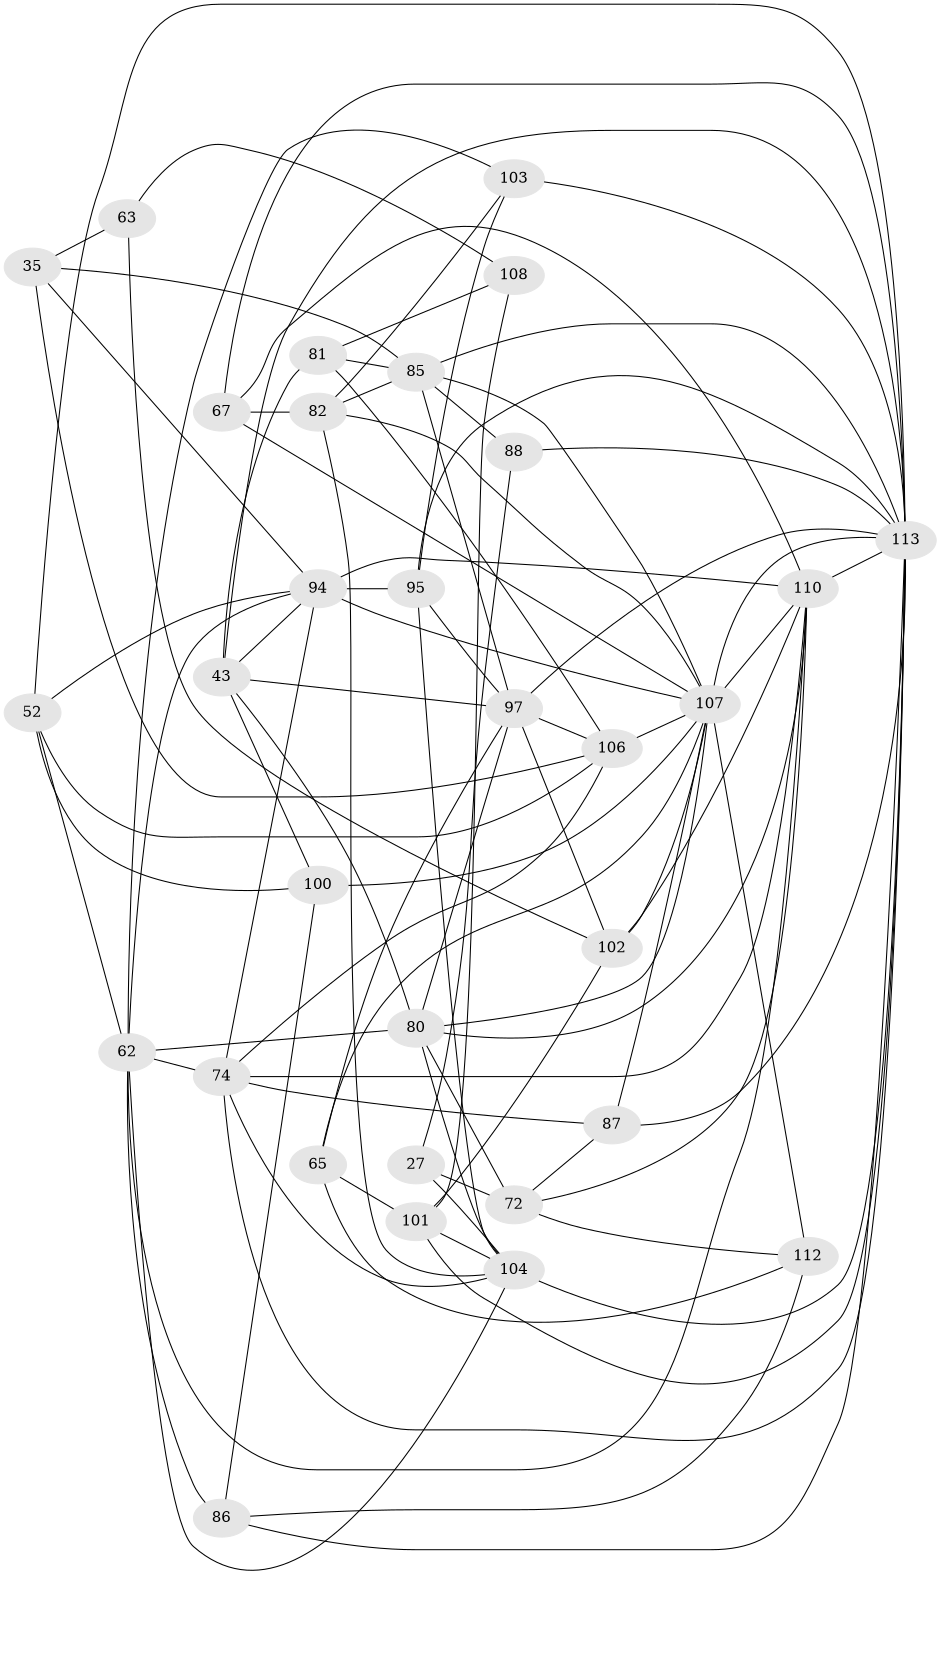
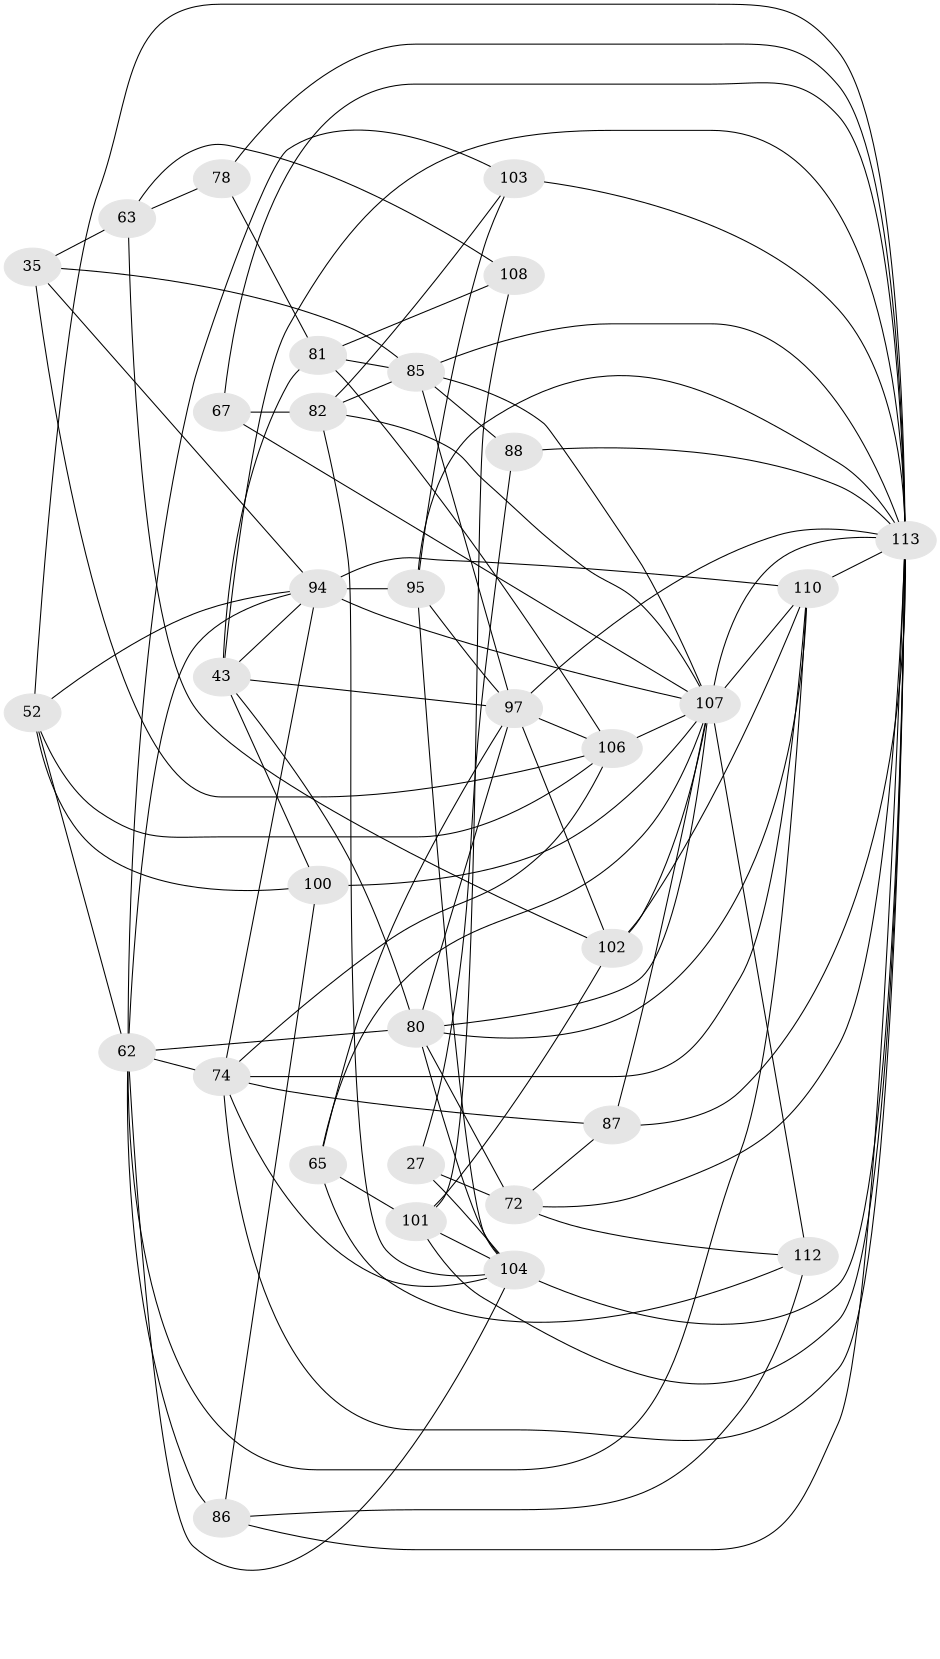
  graph {
    rankdir=LR
    node [color=gray90 style=filled]
    27 [super="+15"]
    72
    88 [super="+84"]
    104 [super="+19+25+61"]
    110 [super="+11+96+109"]
    87
    112
    113 [super="+17+50+99"]
    85 [super="+83+73"]
    97 [super="+18+77+91+53"]
    107 [super="+64+105+75"]
    35
    94 [super="+76+90+68"]
    106 [super="+42"]
    63 [super="+54"]
    95 [super="+20+66"]
    43 [super="+32"]
    80 [super="+58"]
    81 [super="+71"]
    100
+   78
    102 [super="+89"]
    108
    52 [super="+40"]
    62 [super="+56+57"]
    74 [super="+23+60+39"]
    86
    103
    65 [super="+3"]
    101 [super="+30+59"]
    67 [super="+31"]
    82 [super="+24+51"]
    27 -- 72
    27 -- 88 [weight=2]
    27 -- 104
-   72 -- 110
+   72 -- 113
    72 -- 87
    72 -- 112
    88 -- 113
    104 -- 113
    110 -- 113 [weight=6]
    87 -- 113
    87 -- 107
    85 -- 88
    85 -- 113 [weight=3]
    85 -- 97 [weight=2]
    85 -- 107
    97 -- 113 [weight=2]
    97 -- 106 [weight=2]
    97 -- 102
    107 -- 110
    107 -- 112
    107 -- 113 [weight=2]
    35 -- 85 [weight=2]
    35 -- 94
    35 -- 106
    35 -- 63 [weight=2]
    94 -- 110 [weight=4]
    94 -- 107 [weight=2]
    94 -- 95 [weight=3]
    106 -- 107 [weight=2]
+   63 -- 78
    63 -- 102 [weight=2]
    63 -- 108
    95 -- 104
    95 -- 113
    95 -- 97 [weight=2]
    95 -- 103
    43 -- 113
    43 -- 97 [weight=3]
    43 -- 94
    43 -- 80
    43 -- 81
    43 -- 100
    80 -- 72 [weight=2]
    80 -- 104
    80 -- 110
    80 -- 97
    80 -- 107
    81 -- 85
    81 -- 106
    81 -- 108
    100 -- 107
+   78 -- 113
+   78 -- 81 [weight=2]
    102 -- 110
    102 -- 107
    52 -- 113 [weight=2]
    52 -- 94
    52 -- 106
    52 -- 100
    52 -- 62
    62 -- 104
    62 -- 110
    62 -- 94
    62 -- 80
    62 -- 74
    62 -- 86
    62 -- 103
    74 -- 104 [weight=2]
    74 -- 110 [weight=2]
    74 -- 87
    74 -- 113 [weight=2]
    74 -- 94 [weight=2]
    74 -- 106
    86 -- 112
    86 -- 113
    86 -- 100
    103 -- 113
    65 -- 112
    65 -- 97
    65 -- 107 [weight=3]
    65 -- 101 [weight=2]
    101 -- 104
    101 -- 113 [weight=2]
    101 -- 102
    101 -- 108 [weight=2]
-   67 -- 110
    67 -- 113
    67 -- 107 [weight=2]
    67 -- 82 [weight=2]
    82 -- 104 [weight=2]
    82 -- 85 [weight=2]
    82 -- 107 [weight=2]
    82 -- 103
  }
